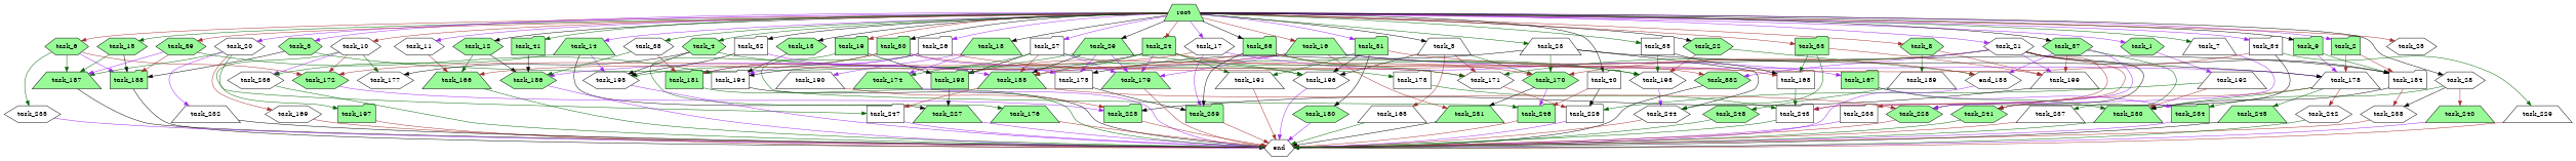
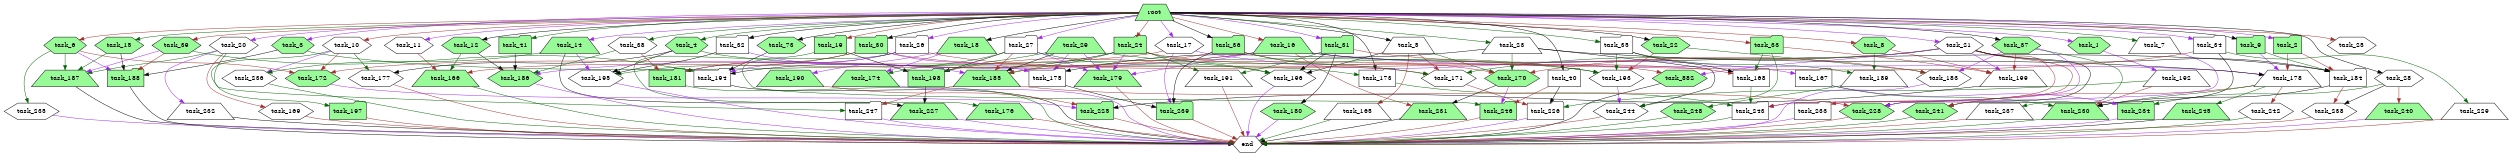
  digraph {
    node [fillcolor=palegreen shape=hexagon style=filled]
    edge [color=brown]
    root [shape=trapezium]
    task_1
    task_2 [shape=folder]
    task_3
    task_4
    task_5 [fillcolor=white shape=trapezium]
    task_6
    task_7 [fillcolor=white shape=trapezium]
    task_8
    task_9 [shape=folder]
    task_10 [fillcolor=white]
    task_11 [fillcolor=white]
    task_12
-   task_13
+   task_13 [label=task_73]
    task_14 [shape=trapezium]
    task_15
    task_16 [shape=trapezium]
    task_17 [fillcolor=white]
    task_18 [shape=trapezium]
    task_19 [shape=folder]
    task_20 [fillcolor=white]
    task_21 [fillcolor=white]
    task_22
    task_23 [fillcolor=white shape=trapezium]
    task_24 [shape=folder]
    task_25 [fillcolor=white]
    task_26 [fillcolor=white shape=folder]
    task_27 [fillcolor=white shape=folder]
    task_28 [fillcolor=white]
    task_29 [shape=trapezium]
    task_30 [shape=folder]
    task_31 [shape=folder]
    task_32 [fillcolor=white shape=folder]
    task_33 [shape=folder]
    task_34 [fillcolor=white shape=folder]
    task_35 [fillcolor=white shape=folder]
    task_36 [shape=folder]
    task_37
    task_38 [fillcolor=white]
    task_39
    task_40 [fillcolor=white shape=folder]
    task_41 [shape=folder]
    task_192 [fillcolor=white shape=trapezium]
    task_178 [fillcolor=white shape=trapezium]
    task_184 [fillcolor=white shape=folder]
    task_188 [shape=folder]
    task_193 [fillcolor=white]
    task_173 [fillcolor=white shape=folder]
    task_177 [fillcolor=white]
    task_195 [fillcolor=white]
    task_165 [fillcolor=white shape=trapezium]
    task_170
    task_171 [fillcolor=white]
    task_196 [fillcolor=white]
    task_172
    task_187 [shape=trapezium]
    task_235 [fillcolor=white]
    task_243 [fillcolor=white shape=folder]
    task_189 [fillcolor=white shape=trapezium]
    task_199 [fillcolor=white shape=trapezium]
    task_197 [shape=folder]
    task_236 [fillcolor=white]
    task_166 [shape=trapezium]
    task_186
    task_194 [fillcolor=white shape=folder]
    task_227 [shape=trapezium]
    task_179 [shape=trapezium]
    task_198 [shape=folder]
    task_231 [shape=trapezium]
-   task_167 [shape=folder]
+   task_167 [fillcolor=white shape=folder]
    task_239 [shape=folder]
    task_174 [shape=trapezium]
-   task_190 [fillcolor=white shape=trapezium]
+   task_190 [shape=trapezium]
    task_176 [shape=trapezium]
    task_169 [fillcolor=white]
    task_232 [fillcolor=white shape=trapezium]
    task_247 [fillcolor=white shape=folder]
    n78 [label=task_882]
    task_233 [fillcolor=white shape=folder]
    task_241
-   task_183 [fillcolor=white label=end_183]
+   task_183 [fillcolor=white]
    task_175 [fillcolor=white shape=folder]
    task_244 [fillcolor=white]
    task_185 [shape=trapezium]
    task_191 [fillcolor=white shape=trapezium]
    task_168 [fillcolor=white shape=folder]
    task_181 [shape=folder]
    task_246 [shape=folder]
    task_234 [shape=folder]
    task_238 [fillcolor=white]
    task_240 [shape=trapezium]
    task_180
    task_228
    task_229 [fillcolor=white shape=trapezium]
    task_237 [fillcolor=white shape=trapezium]
    task_226 [fillcolor=white shape=folder]
    task_230 [shape=trapezium]
    task_242 [fillcolor=white]
    task_245 [shape=trapezium]
    end [fillcolor=white]
    task_225 [shape=folder]
    task_248
    root -> task_1 [color=purple]
    root -> task_2 [color=purple]
    root -> task_3 [color=purple]
    root -> task_4 [color=darkgreen]
    root -> task_5 [color=black]
    root -> task_6
    root -> task_7 [color=darkgreen]
    root -> task_8
    root -> task_9 [color=black]
    root -> task_10
    root -> task_11 [color=purple]
    root -> task_12 [color=black]
    root -> task_13 [color=black]
    root -> task_14 [color=purple]
    root -> task_15 [color=darkgreen]
    root -> task_16
    root -> task_17 [color=purple]
    root -> task_18 [color=black]
    root -> task_19
    root -> task_20 [color=purple]
    root -> task_21 [color=purple]
    root -> task_22 [color=black]
    root -> task_23 [color=darkgreen]
    root -> task_24
    root -> task_25
    root -> task_26 [color=purple]
    root -> task_27 [color=purple]
    root -> task_28 [color=black]
-   root -> task_29 [color=black]
+   root -> task_173 [color=black]
    root -> task_30 [color=black]
    root -> task_31 [color=purple]
    root -> task_32 [color=black]
    root -> task_33
    root -> task_34 [color=purple]
    root -> task_35 [color=darkgreen]
    root -> task_36 [color=black]
    root -> task_37 [color=black]
    root -> task_38 [color=darkgreen]
    root -> task_39
    root -> task_40 [color=black]
    root -> task_41 [color=darkgreen]
    task_1 -> task_192 [color=purple]
    task_2 -> task_178
    task_2 -> task_184
    task_3 -> task_188 [color=black]
    task_3 -> task_193 [color=darkgreen]
    task_4 -> task_173 [color=darkgreen]
    task_4 -> task_177 [color=black]
    task_4 -> task_195 [color=black]
    task_5 -> task_165
    task_5 -> task_170 [color=darkgreen]
    task_5 -> task_171
    task_5 -> task_196 [color=black]
    task_6 -> task_188 [color=purple]
    task_6 -> task_172
    task_6 -> task_187 [color=darkgreen]
    task_6 -> task_235 [color=darkgreen]
    task_7 -> task_243 [color=purple]
    task_8 -> task_189 [color=darkgreen]
    task_8 -> task_199
    task_9 -> task_178 [color=purple]
    task_9 -> task_184 [color=darkgreen]
    task_10 -> task_177 [color=darkgreen]
    task_10 -> task_172
    task_10 -> task_197 [color=darkgreen]
    task_10 -> task_236 [color=purple]
    task_11 -> task_166
    task_12 -> task_166 [color=darkgreen]
    task_12 -> task_186 [color=black]
    task_13 -> task_194 [color=black]
    task_14 -> task_195 [color=purple]
    task_14 -> task_236 [color=darkgreen]
    task_14 -> task_227 [color=black]
    task_15 -> task_188 [color=black]
    task_15 -> task_187 [color=darkgreen]
    task_16 -> task_178 [color=purple]
    task_16 -> task_184 [color=black]
    task_16 -> task_186 [color=purple]
    task_16 -> task_179 [color=purple]
    task_16 -> task_198
    task_16 -> task_231
    task_17 -> task_172
    task_17 -> task_167 [color=purple]
    task_17 -> task_239 [color=purple]
    task_18 -> task_174 [color=purple]
    task_18 -> task_190 [color=purple]
    task_19 -> task_198 [color=black]
    task_19 -> task_176 [color=darkgreen]
    task_20 -> task_187 [color=darkgreen]
    task_20 -> task_169
    task_20 -> task_232 [color=purple]
    task_20 -> task_247 [color=darkgreen]
    task_21 -> task_184 [color=black]
    task_21 -> task_170
    task_21 -> task_171 [color=darkgreen]
    task_21 -> task_243
    task_21 -> task_199 [color=purple]
    task_21 -> n78 [color=purple]
    task_21 -> task_233
    task_21 -> task_241 [color=black]
    task_22 -> task_193
    task_22 -> task_183 [color=darkgreen]
    task_23 -> task_178 [color=black]
    task_23 -> task_170 [color=darkgreen]
    task_23 -> task_175 [color=black]
    task_23 -> task_244 [color=black]
    task_24 -> task_196 [color=darkgreen]
    task_24 -> task_194 [color=black]
    task_24 -> task_179 [color=purple]
    task_24 -> n78
    task_24 -> task_185 [color=darkgreen]
    task_24 -> task_191 [color=darkgreen]
    task_26 -> task_194 [color=purple]
    task_26 -> task_168
    task_26 -> task_181 [color=purple]
    task_26 -> task_246 [color=darkgreen]
    task_27 -> task_196 [color=darkgreen]
    task_27 -> task_179 [color=purple]
    task_27 -> task_198 [color=black]
    task_27 -> task_174 [color=darkgreen]
    task_27 -> task_185
    task_28 -> task_234 [color=darkgreen]
    task_28 -> task_238 [color=black]
    task_28 -> task_240
    task_29 -> task_193 [color=darkgreen]
    task_29 -> task_179 [color=purple]
    task_29 -> task_198 [color=darkgreen]
    task_29 -> task_175 [color=purple]
    task_29 -> task_185 [color=black]
    task_30 -> task_195 [color=darkgreen]
    task_30 -> task_171
    task_30 -> task_175 [color=purple]
    task_30 -> task_181
    task_31 -> task_196 [color=black]
    task_31 -> task_183
    task_31 -> task_191 [color=darkgreen]
    task_31 -> task_180 [color=black]
    task_32 -> task_195 [color=black]
    task_32 -> task_185 [color=purple]
    task_33 -> task_199
    task_33 -> task_244 [color=darkgreen]
    task_33 -> task_168 [color=darkgreen]
    task_34 -> task_185
    task_34 -> task_228 [color=black]
    task_34 -> task_229 [color=darkgreen]
    task_35 -> task_193 [color=darkgreen]
+   task_35 -> task_189 [color=darkgreen]
    task_35 -> task_168 [color=black]
    task_36 -> task_170
    task_36 -> task_171 [color=darkgreen]
    task_36 -> task_166
    task_36 -> task_239 [color=black]
    task_37 -> task_199
    task_37 -> task_183 [color=purple]
    task_37 -> task_228 [color=purple]
    task_37 -> task_237 [color=darkgreen]
    task_38 -> task_186 [color=darkgreen]
    task_38 -> task_181
    task_39 -> task_188
    task_39 -> task_187 [color=purple]
    task_39 -> task_194 [color=darkgreen]
    task_40 -> task_246
    task_40 -> task_226 [color=black]
    task_41 -> task_186 [color=black]
    task_192 -> task_226 [color=darkgreen]
    task_192 -> task_230
    task_178 -> task_241
    task_178 -> task_230 [color=darkgreen]
    task_178 -> task_242
    task_178 -> task_245 [color=darkgreen]
    task_184 -> task_238
    task_184 -> task_230 [color=black]
    task_188 -> end [color=black]
    task_193 -> task_244 [color=purple]
    task_173 -> task_243 [color=darkgreen]
+   task_177 -> end
    task_195 -> end [color=purple]
    task_165 -> end [color=darkgreen]
    task_170 -> task_231 [color=black]
    task_170 -> task_246 [color=purple]
    task_171 -> task_226
    task_196 -> end [color=purple]
    task_172 -> task_225 [color=purple]
    task_187 -> end [color=black]
    task_235 -> end [color=purple]
    task_243 -> end [color=darkgreen]
    task_189 -> task_248 [color=darkgreen]
    task_199 -> task_225 [color=black]
    task_197 -> end
    task_236 -> end [color=darkgreen]
    task_166 -> end [color=darkgreen]
    task_186 -> end [color=purple]
    task_194 -> end [color=black]
    task_227 -> end [color=purple]
    task_179 -> end
    task_198 -> task_227 [color=black]
    task_231 -> end [color=black]
    task_167 -> task_234 [color=purple]
    task_167 -> task_230 [color=darkgreen]
    task_239 -> end
    task_174 -> end [color=purple]
    task_190 -> task_225
    task_176 -> end
    task_169 -> end
    task_232 -> end [color=black]
    task_247 -> end [color=purple]
    n78 -> end [color=black]
    task_233 -> end [color=purple]
    task_241 -> end [color=darkgreen]
    task_183 -> end [color=purple]
    task_175 -> task_239 [color=black]
    task_244 -> end
    task_185 -> task_247
    task_185 -> task_228
    task_191 -> end
    task_168 -> task_243 [color=darkgreen]
    task_181 -> end [color=darkgreen]
    task_246 -> end
    task_234 -> end [color=purple]
    task_238 -> end
    task_240 -> end [color=purple]
    task_180 -> end [color=purple]
    task_228 -> end
    task_229 -> end
    task_237 -> end
    task_226 -> end [color=purple]
    task_230 -> end [color=darkgreen]
    task_242 -> end [color=darkgreen]
    task_245 -> end [color=black]
    task_225 -> end
    task_248 -> end [color=darkgreen]
  }
